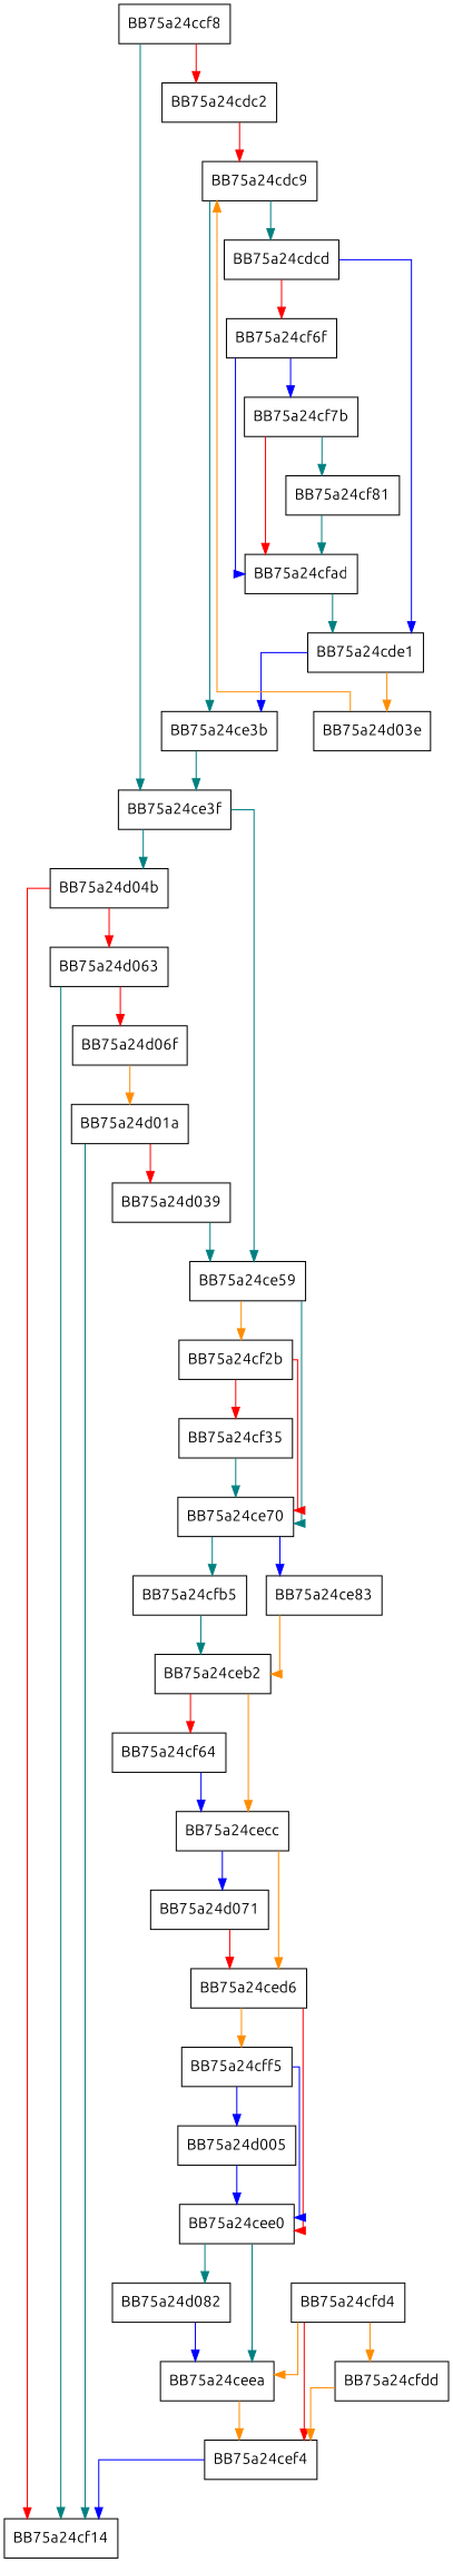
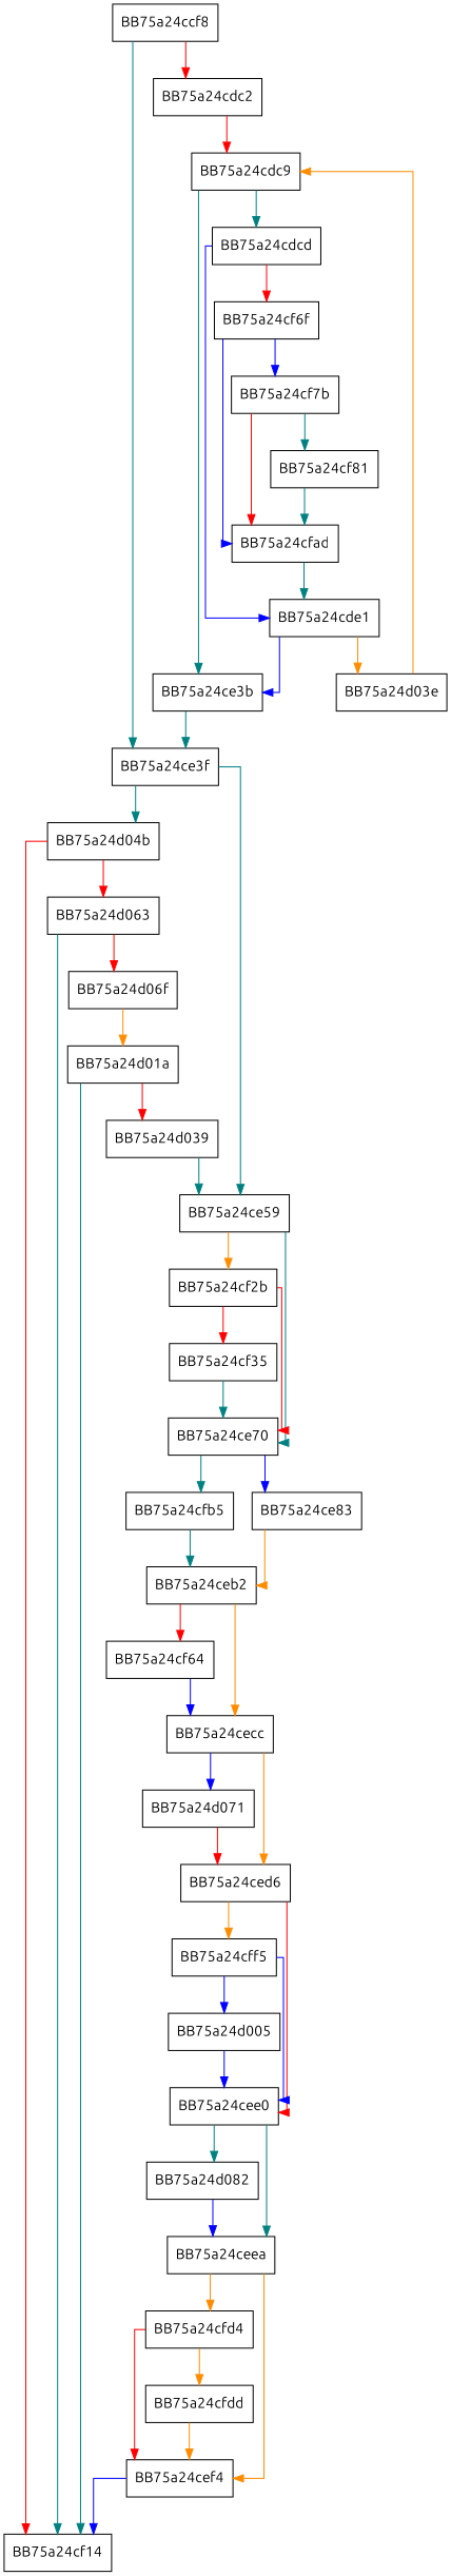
  digraph {
    fontname=Ubuntu
    splines=ortho
    node [fontname=Ubuntu shape=box]
    edge [color=teal fontname=Ubuntu]
    BB75a24ccf8
    BB75a24ce3f
    BB75a24cdc2
    BB75a24d04b
    BB75a24ce59
    BB75a24cdc9
    BB75a24cf14
    BB75a24d063
    BB75a24cf2b
    BB75a24ce70
    BB75a24ce3b
    BB75a24cdcd
    BB75a24cf6f
    BB75a24cde1
    BB75a24cfad
    BB75a24cf7b
    BB75a24d03e
    BB75a24cf81
    BB75a24d06f
    BB75a24cf35
    BB75a24cfb5
    BB75a24ce83
    BB75a24ceb2
    BB75a24cf64
    BB75a24cecc
    BB75a24d071
    BB75a24ced6
    BB75a24cff5
    BB75a24cee0
    BB75a24d005
    BB75a24d082
    BB75a24ceea
    BB75a24cfd4
    BB75a24cef4
    BB75a24cfdd
    BB75a24d01a
    BB75a24d039
    BB75a24ccf8 -> BB75a24ce3f
    BB75a24ccf8 -> BB75a24cdc2 [color=red]
    BB75a24ce3f -> BB75a24d04b
    BB75a24ce3f -> BB75a24ce59
    BB75a24cdc2 -> BB75a24cdc9 [color=red]
    BB75a24d04b -> BB75a24cf14 [color=red]
    BB75a24d04b -> BB75a24d063 [color=red]
    BB75a24ce59 -> BB75a24cf2b [color=darkorange]
    BB75a24ce59 -> BB75a24ce70
    BB75a24cdc9 -> BB75a24ce3b
    BB75a24cdc9 -> BB75a24cdcd
    BB75a24d063 -> BB75a24cf14
    BB75a24d063 -> BB75a24d06f [color=red]
    BB75a24cf2b -> BB75a24ce70 [color=red]
    BB75a24cf2b -> BB75a24cf35 [color=red]
    BB75a24ce70 -> BB75a24cfb5
    BB75a24ce70 -> BB75a24ce83 [color=blue]
    BB75a24ce3b -> BB75a24ce3f
    BB75a24cdcd -> BB75a24cf6f [color=red]
    BB75a24cdcd -> BB75a24cde1 [color=blue]
    BB75a24cf6f -> BB75a24cfad [color=blue]
    BB75a24cf6f -> BB75a24cf7b [color=blue]
    BB75a24cde1 -> BB75a24ce3b [color=blue]
    BB75a24cde1 -> BB75a24d03e [color=darkorange]
    BB75a24cfad -> BB75a24cde1
    BB75a24cf7b -> BB75a24cfad [color=red]
    BB75a24cf7b -> BB75a24cf81
    BB75a24d03e -> BB75a24cdc9 [color=darkorange]
    BB75a24cf81 -> BB75a24cfad
    BB75a24d06f -> BB75a24d01a [color=darkorange]
    BB75a24cf35 -> BB75a24ce70
    BB75a24cfb5 -> BB75a24ceb2
    BB75a24ce83 -> BB75a24ceb2 [color=darkorange]
    BB75a24ceb2 -> BB75a24cf64 [color=red]
    BB75a24ceb2 -> BB75a24cecc [color=darkorange]
    BB75a24cf64 -> BB75a24cecc [color=blue]
    BB75a24cecc -> BB75a24d071 [color=blue]
    BB75a24cecc -> BB75a24ced6 [color=darkorange]
    BB75a24d071 -> BB75a24ced6 [color=red]
    BB75a24ced6 -> BB75a24cff5 [color=darkorange]
    BB75a24ced6 -> BB75a24cee0 [color=red]
    BB75a24cff5 -> BB75a24cee0 [color=blue]
    BB75a24cff5 -> BB75a24d005 [color=blue]
    BB75a24cee0 -> BB75a24d082
    BB75a24cee0 -> BB75a24ceea
    BB75a24d005 -> BB75a24cee0 [color=blue]
    BB75a24d082 -> BB75a24ceea [color=blue]
-   BB75a24cfd4 -> BB75a24ceea [color=darkorange]
+   BB75a24ceea -> BB75a24cfd4 [color=darkorange]
    BB75a24ceea -> BB75a24cef4 [color=darkorange]
    BB75a24cfd4 -> BB75a24cef4 [color=red]
    BB75a24cfd4 -> BB75a24cfdd [color=darkorange]
    BB75a24cef4 -> BB75a24cf14 [color=blue]
    BB75a24cfdd -> BB75a24cef4 [color=darkorange]
    BB75a24d01a -> BB75a24cf14
    BB75a24d01a -> BB75a24d039 [color=red]
    BB75a24d039 -> BB75a24ce59
  }
